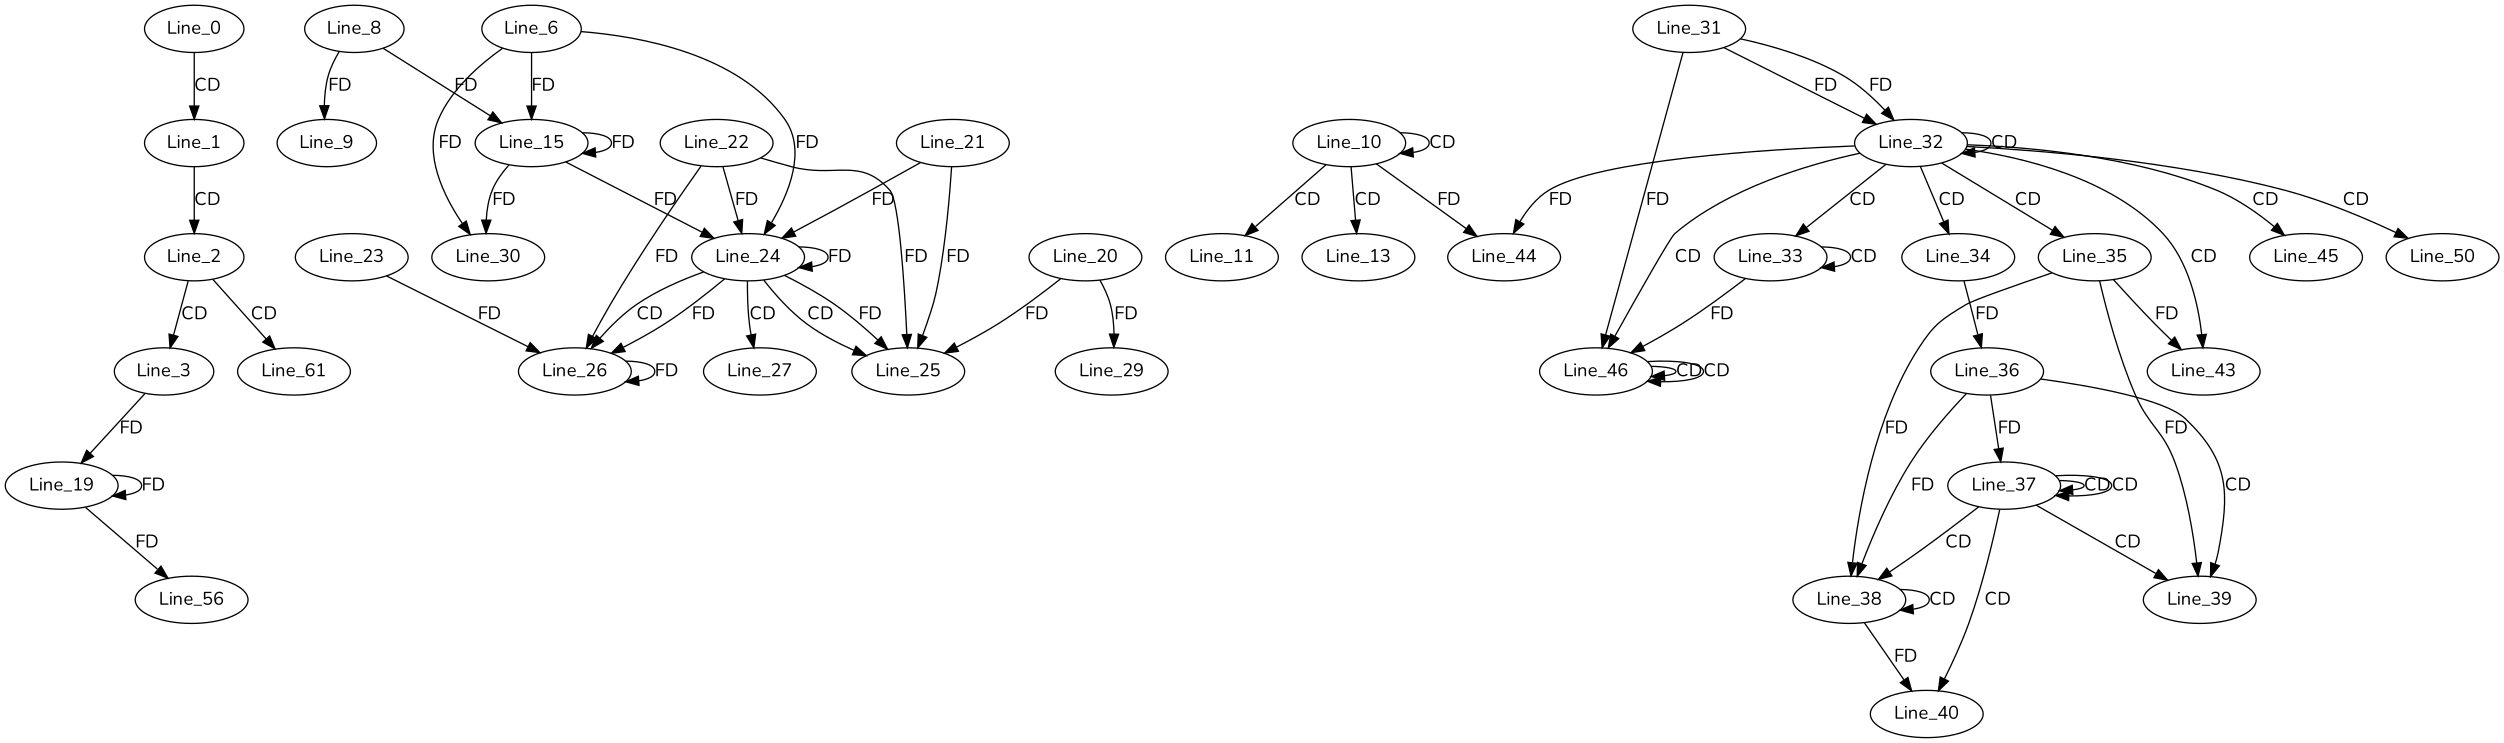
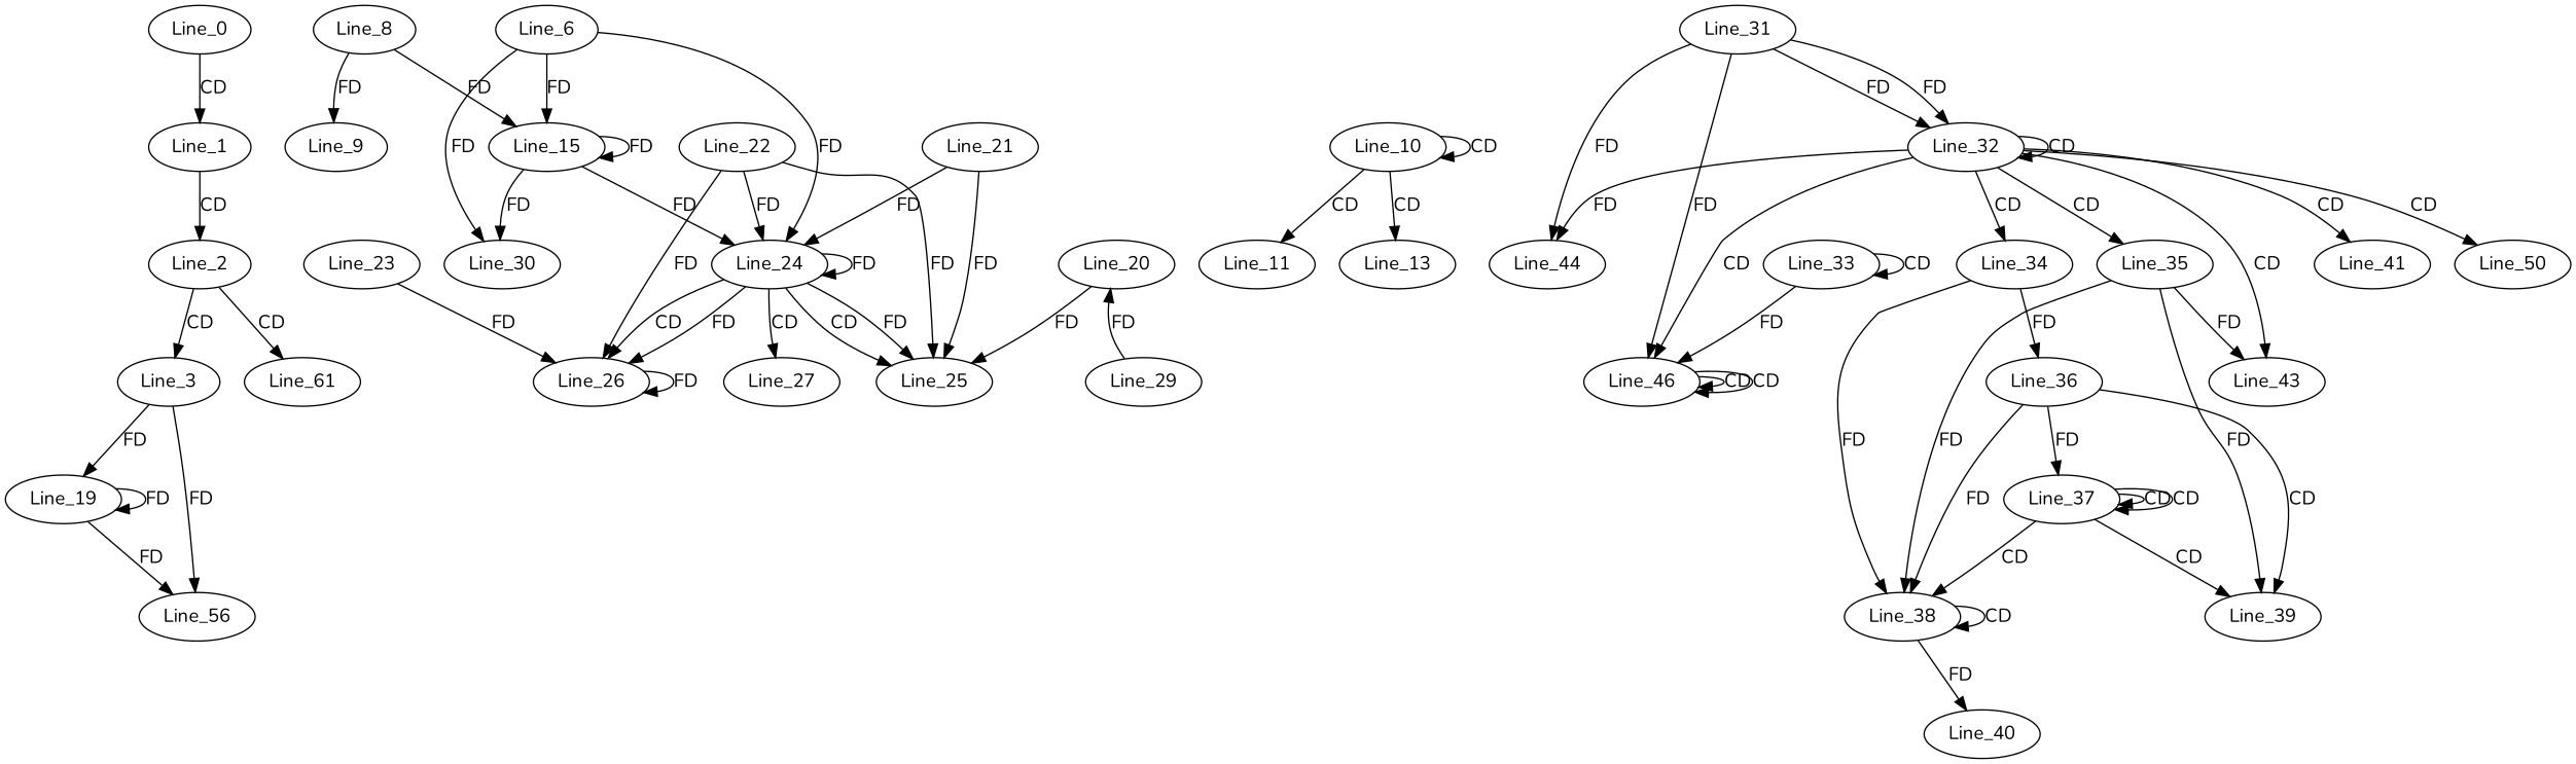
  digraph {
    fontname=Nunito
    node [fontname=Nunito]
    edge [fontname=Nunito]
    Line_0
    Line_1
    Line_2
    Line_3
    Line_61
    Line_19
    Line_56
    Line_8
    Line_9
    Line_15
    Line_24
    Line_30
    Line_10
    Line_11
    Line_13
    Line_6
    Line_25
    Line_26
    Line_27
    Line_22
    Line_21
    Line_20
    Line_29
    Line_23
    Line_31
    Line_32
    Line_44
    Line_46
    Line_33
    Line_34
    Line_35
    Line_43
-   Line_45
+   Line_45 [label=Line_41]
    Line_50
    Line_36
    Line_38
    Line_39
    Line_37
    Line_40
    Line_0 -> Line_1 [label=CD]
    Line_1 -> Line_2 [label=CD]
    Line_2 -> Line_3 [label=CD]
    Line_2 -> Line_61 [label=CD]
    Line_3 -> Line_19 [label=FD]
+   Line_3 -> Line_56 [label=FD]
    Line_19 -> Line_19 [label=FD]
    Line_19 -> Line_56 [label=FD]
    Line_8 -> Line_9 [label=FD]
    Line_8 -> Line_15 [label=FD]
    Line_15 -> Line_15 [label=FD]
    Line_15 -> Line_24 [label=FD]
    Line_15 -> Line_30 [label=FD]
    Line_24 -> Line_24 [label=FD]
    Line_24 -> Line_25 [label=CD]
    Line_24 -> Line_25 [label=FD]
    Line_24 -> Line_26 [label=CD]
    Line_24 -> Line_26 [label=FD]
    Line_24 -> Line_27 [label=CD]
    Line_10 -> Line_10 [label=CD]
    Line_10 -> Line_11 [label=CD]
    Line_10 -> Line_13 [label=CD]
    Line_6 -> Line_15 [label=FD]
    Line_6 -> Line_24 [label=FD]
    Line_6 -> Line_30 [label=FD]
    Line_26 -> Line_26 [label=FD]
    Line_22 -> Line_24 [label=FD]
    Line_22 -> Line_25 [label=FD]
    Line_22 -> Line_26 [label=FD]
    Line_21 -> Line_24 [label=FD]
    Line_21 -> Line_25 [label=FD]
    Line_20 -> Line_25 [label=FD]
-   Line_20 -> Line_29 [label=FD]
+   Line_29 -> Line_20 [label=FD]
    Line_23 -> Line_26 [label=FD]
    Line_31 -> Line_32 [label=FD]
    Line_31 -> Line_32 [label=FD]
-   Line_10 -> Line_44 [label=FD]
+   Line_31 -> Line_44 [label=FD]
    Line_31 -> Line_46 [label=FD]
    Line_32 -> Line_32 [label=CD]
    Line_32 -> Line_44 [label=FD]
    Line_32 -> Line_46 [label=CD]
-   Line_32 -> Line_33 [label=CD]
    Line_32 -> Line_34 [label=CD]
    Line_32 -> Line_35 [label=CD]
    Line_32 -> Line_43 [label=CD]
    Line_32 -> Line_45 [label=CD]
    Line_32 -> Line_50 [label=CD]
    Line_46 -> Line_46 [label=CD]
    Line_46 -> Line_46 [label=CD]
    Line_33 -> Line_46 [label=FD]
    Line_33 -> Line_33 [label=CD]
    Line_34 -> Line_36 [label=FD]
+   Line_34 -> Line_38 [label=FD]
    Line_35 -> Line_43 [label=FD]
    Line_35 -> Line_38 [label=FD]
    Line_35 -> Line_39 [label=FD]
    Line_36 -> Line_38 [label=FD]
    Line_36 -> Line_39 [label=CD]
    Line_36 -> Line_37 [label=FD]
    Line_38 -> Line_38 [label=CD]
    Line_38 -> Line_40 [label=FD]
    Line_37 -> Line_38 [label=CD]
    Line_37 -> Line_39 [label=CD]
    Line_37 -> Line_37 [label=CD]
    Line_37 -> Line_37 [label=CD]
-   Line_37 -> Line_40 [label=CD]
  }
